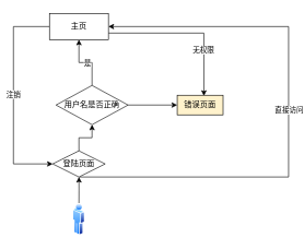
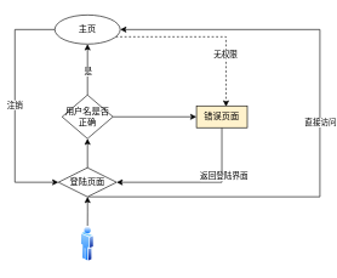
  <mxCell id="0" />
  <mxCell id="1" parent="0" />
  <mxCell id="2" style="edgeStyle=orthogonalEdgeStyle;rounded=0;orthogonalLoop=1;jettySize=auto;html=1;entryX=0;entryY=0.5;entryDx=0;entryDy=0;" edge="1" parent="1" source="6" target="19"><mxGeometry relative="1" as="geometry"><Array as="points"><mxPoint x="20" y="40" /><mxPoint x="20" y="250" /></Array></mxGeometry></mxCell>
  <mxCell id="3" value="注销" style="edgeLabel;html=1;align=center;verticalAlign=middle;resizable=0;points=[];" vertex="1" connectable="0" parent="2"><mxGeometry x="-0.029" y="-1" relative="1" as="geometry"><mxPoint as="offset" /></mxGeometry></mxCell>
- <mxCell id="4" style="edgeStyle=orthogonalEdgeStyle;rounded=0;orthogonalLoop=1;jettySize=auto;html=1;entryX=0.582;entryY=0.033;entryDx=0;entryDy=0;entryPerimeter=0;" edge="1" parent="1" source="6" target="15"><mxGeometry relative="1" as="geometry"><Array as="points"><mxPoint x="311" y="50" /></Array></mxGeometry></mxCell>
+ <mxCell id="4" style="edgeStyle=orthogonalEdgeStyle;rounded=0;orthogonalLoop=1;jettySize=auto;html=1;entryX=0.582;entryY=0.033;entryDx=0;entryDy=0;entryPerimeter=0;dashed=1;" edge="1" parent="1" source="6" target="15"><mxGeometry relative="1" as="geometry"><Array as="points"><mxPoint x="311" y="50" /></Array></mxGeometry></mxCell>
  <mxCell id="5" value="无权限" style="edgeLabel;html=1;align=center;verticalAlign=middle;resizable=0;points=[];" vertex="1" connectable="0" parent="4"><mxGeometry x="0.416" y="-1" relative="1" as="geometry"><mxPoint as="offset" /></mxGeometry></mxCell>
- <mxCell id="6" value="主页" style="rounded=0;whiteSpace=wrap;html=1;" vertex="1" parent="1"><mxGeometry x="75" y="20" width="90" height="40" as="geometry" /></mxCell>
+ <mxCell id="6" value="主页" style="ellipse;whiteSpace=wrap;html=1;" vertex="1" parent="1"><mxGeometry x="75" y="20" width="90" height="40" as="geometry" /></mxCell>
  <mxCell id="7" style="edgeStyle=orthogonalEdgeStyle;rounded=0;orthogonalLoop=1;jettySize=auto;html=1;entryX=0.5;entryY=1;entryDx=0;entryDy=0;" edge="1" parent="1" source="8" target="19"><mxGeometry relative="1" as="geometry" /></mxCell>
  <mxCell id="8" value="" style="image;aspect=fixed;perimeter=ellipsePerimeter;html=1;align=center;shadow=0;dashed=0;spacingTop=3;image=img/lib/active_directory/user.svg;" vertex="1" parent="1"><mxGeometry x="110.75" y="310" width="18.5" height="50" as="geometry" /></mxCell>
  <mxCell id="9" style="edgeStyle=orthogonalEdgeStyle;rounded=0;orthogonalLoop=1;jettySize=auto;html=1;entryX=0.5;entryY=1;entryDx=0;entryDy=0;" edge="1" parent="1" source="12" target="6"><mxGeometry relative="1" as="geometry" /></mxCell>
  <mxCell id="10" value="是" style="edgeLabel;html=1;align=center;verticalAlign=middle;resizable=0;points=[];" vertex="1" connectable="0" parent="9"><mxGeometry x="-0.045" relative="1" as="geometry"><mxPoint as="offset" /></mxGeometry></mxCell>
  <mxCell id="11" style="edgeStyle=orthogonalEdgeStyle;rounded=0;orthogonalLoop=1;jettySize=auto;html=1;entryX=0;entryY=0.5;entryDx=0;entryDy=0;" edge="1" parent="1" source="12" target="15"><mxGeometry relative="1" as="geometry" /></mxCell>
- <mxCell id="12" value="用户名是否正确" style="rhombus;whiteSpace=wrap;html=1;" vertex="1" parent="1"><mxGeometry x="85" y="130" width="110" height="60" as="geometry" /></mxCell>
+ <mxCell id="12" value="用户名是否正确" style="rhombus;whiteSpace=wrap;html=1;" vertex="1" parent="1"><mxGeometry x="85" y="130" width="70" height="60" as="geometry" /></mxCell>
+ <mxCell id="13" style="edgeStyle=orthogonalEdgeStyle;rounded=0;orthogonalLoop=1;jettySize=auto;html=1;exitX=0.5;exitY=1;exitDx=0;exitDy=0;entryX=1;entryY=0.5;entryDx=0;entryDy=0;" edge="1" parent="1" source="15" target="19"><mxGeometry relative="1" as="geometry" /></mxCell>
+ <mxCell id="14" value="返回登陆界面" style="edgeLabel;html=1;align=center;verticalAlign=middle;resizable=0;points=[];" vertex="1" connectable="0" parent="13"><mxGeometry x="-0.396" y="2" relative="1" as="geometry"><mxPoint as="offset" /></mxGeometry></mxCell>
  <mxCell id="15" value="错误页面" style="rounded=0;whiteSpace=wrap;html=1;fillColor=#fff2cc;" vertex="1" parent="1"><mxGeometry x="270" y="145" width="70" height="30" as="geometry" /></mxCell>
  <mxCell id="16" style="edgeStyle=orthogonalEdgeStyle;rounded=0;orthogonalLoop=1;jettySize=auto;html=1;entryX=0.5;entryY=1;entryDx=0;entryDy=0;" edge="1" parent="1" source="19" target="12"><mxGeometry relative="1" as="geometry" /></mxCell>
  <mxCell id="17" style="edgeStyle=orthogonalEdgeStyle;rounded=0;orthogonalLoop=1;jettySize=auto;html=1;entryX=1;entryY=0.5;entryDx=0;entryDy=0;" edge="1" parent="1" source="19" target="6"><mxGeometry relative="1" as="geometry"><Array as="points"><mxPoint x="440" y="270" /><mxPoint x="440" y="40" /></Array></mxGeometry></mxCell>
  <mxCell id="18" value="直接访问" style="edgeLabel;html=1;align=center;verticalAlign=middle;resizable=0;points=[];" vertex="1" connectable="0" parent="17"><mxGeometry x="0.025" relative="1" as="geometry"><mxPoint as="offset" /></mxGeometry></mxCell>
  <mxCell id="19" value="登陆页面" style="rhombus;whiteSpace=wrap;html=1;" vertex="1" parent="1"><mxGeometry x="80" y="230" width="80" height="40" as="geometry" /></mxCell>
